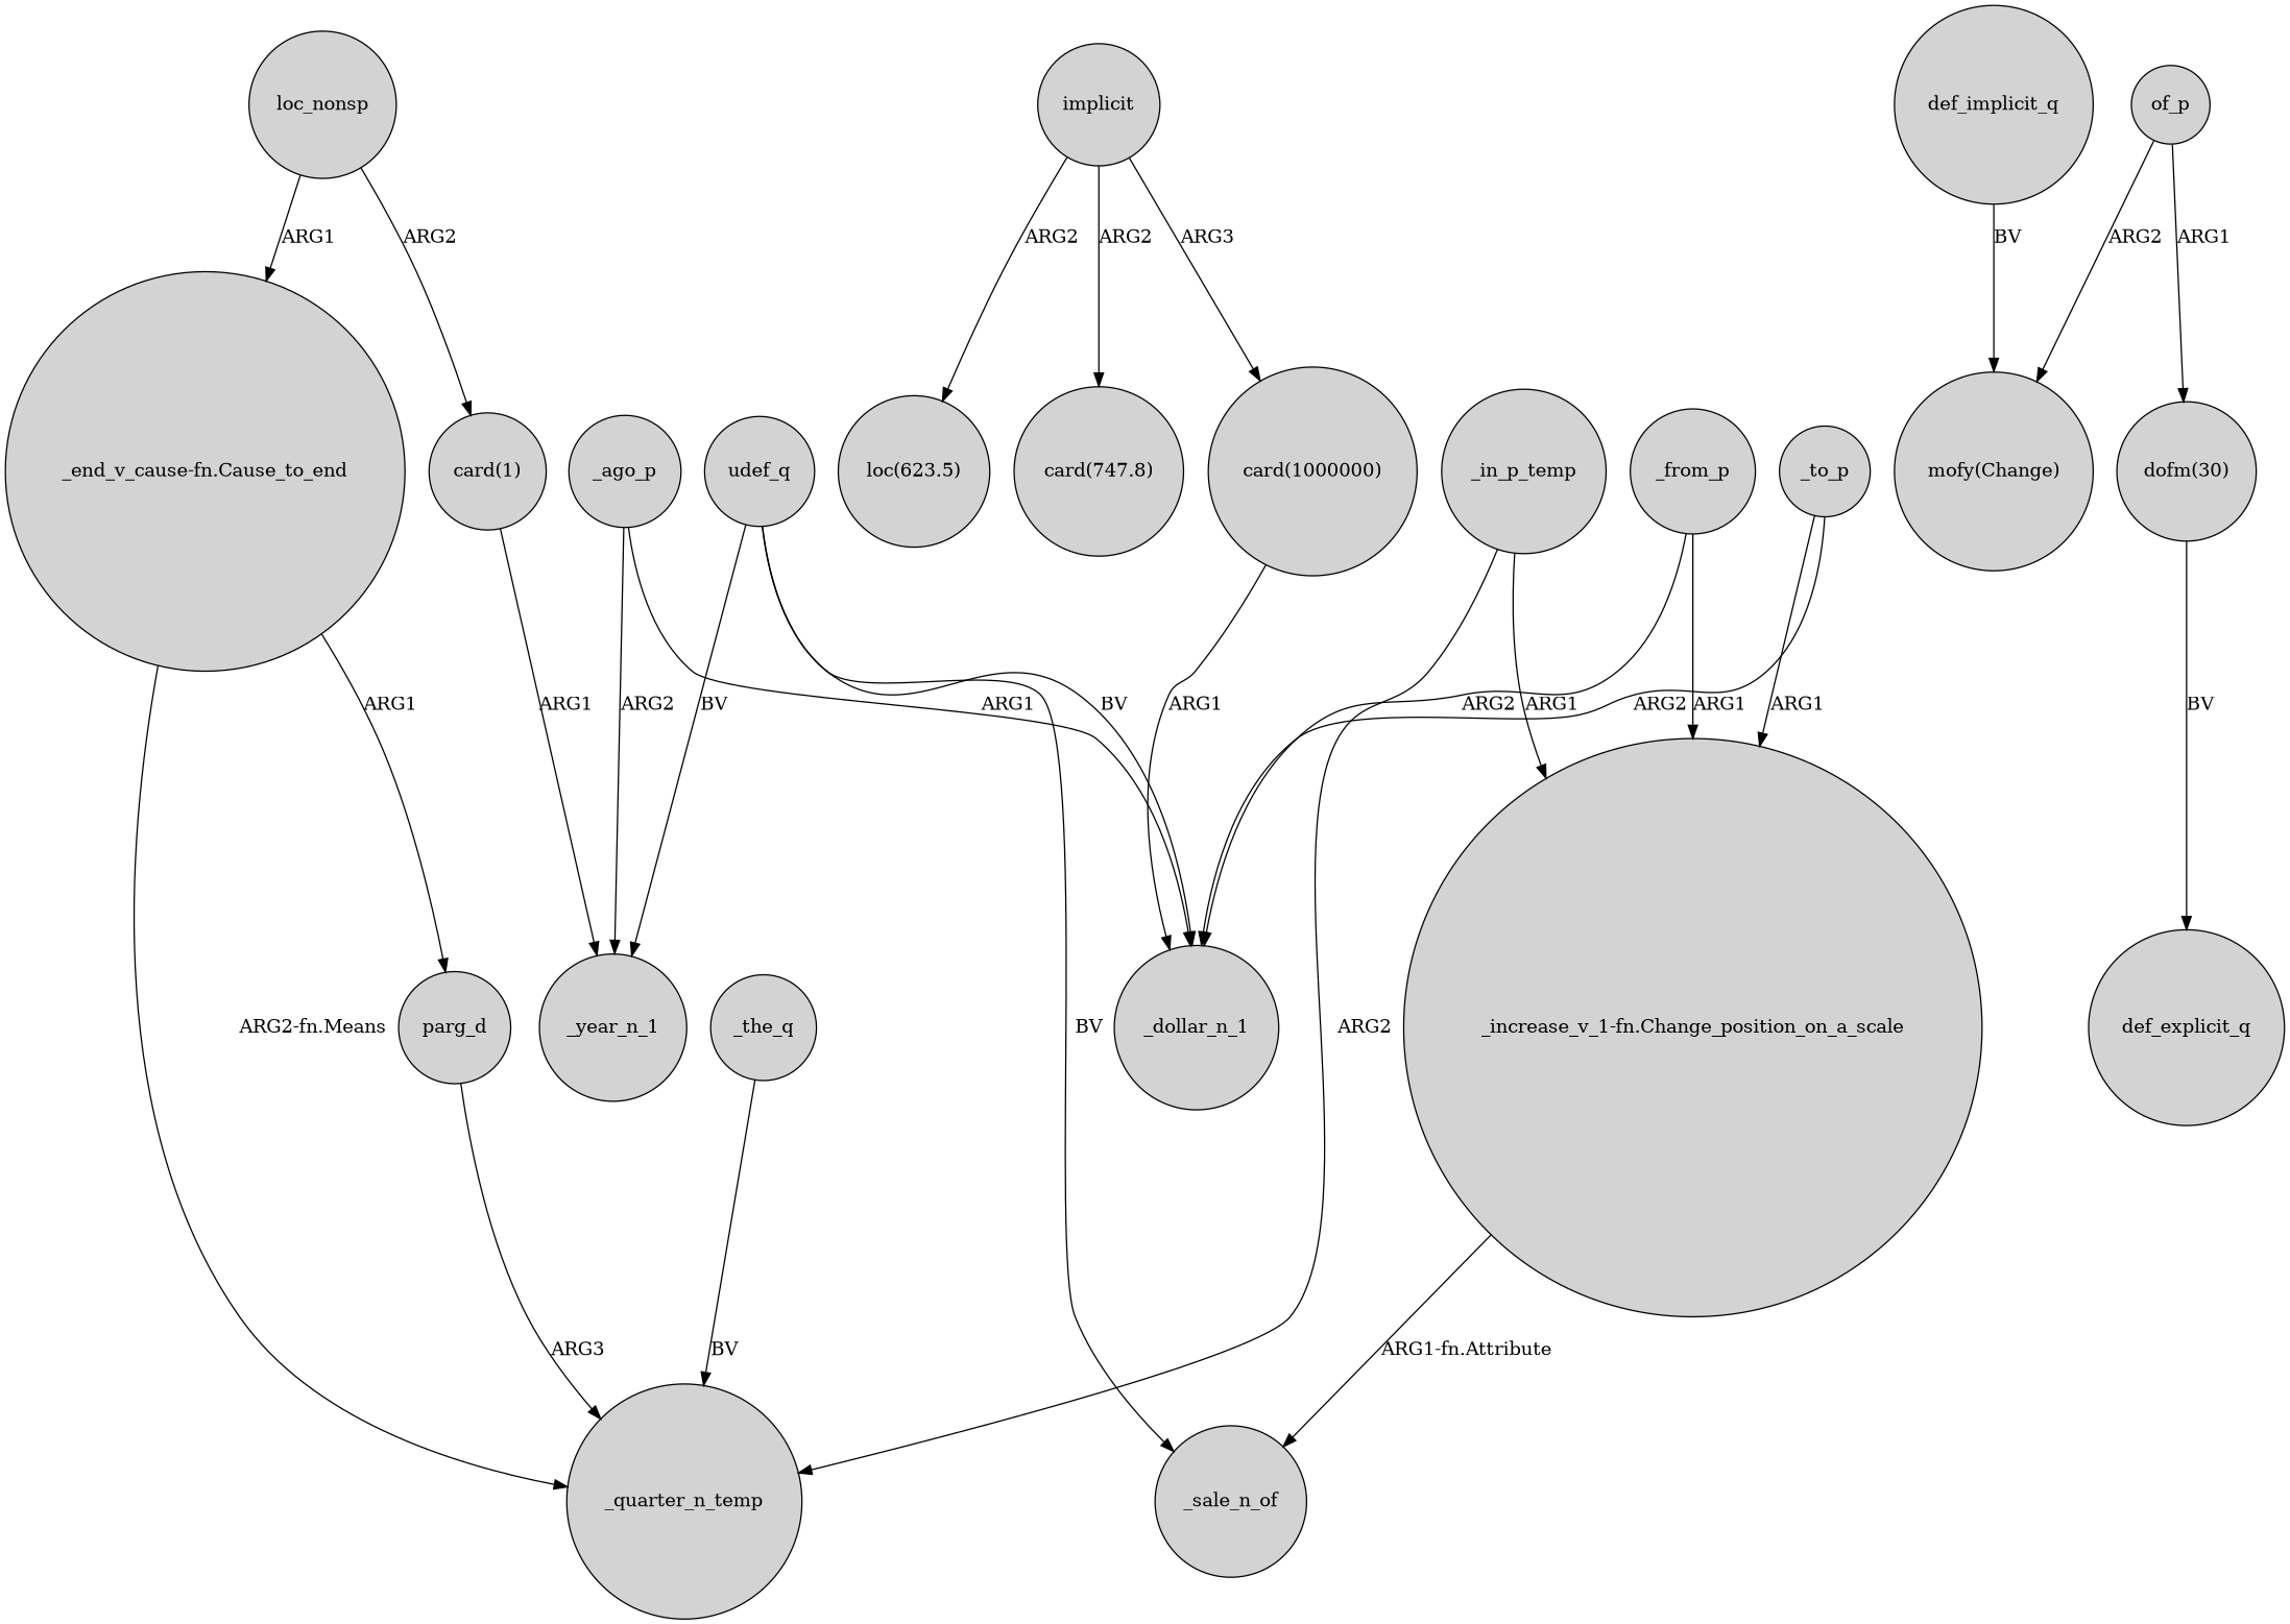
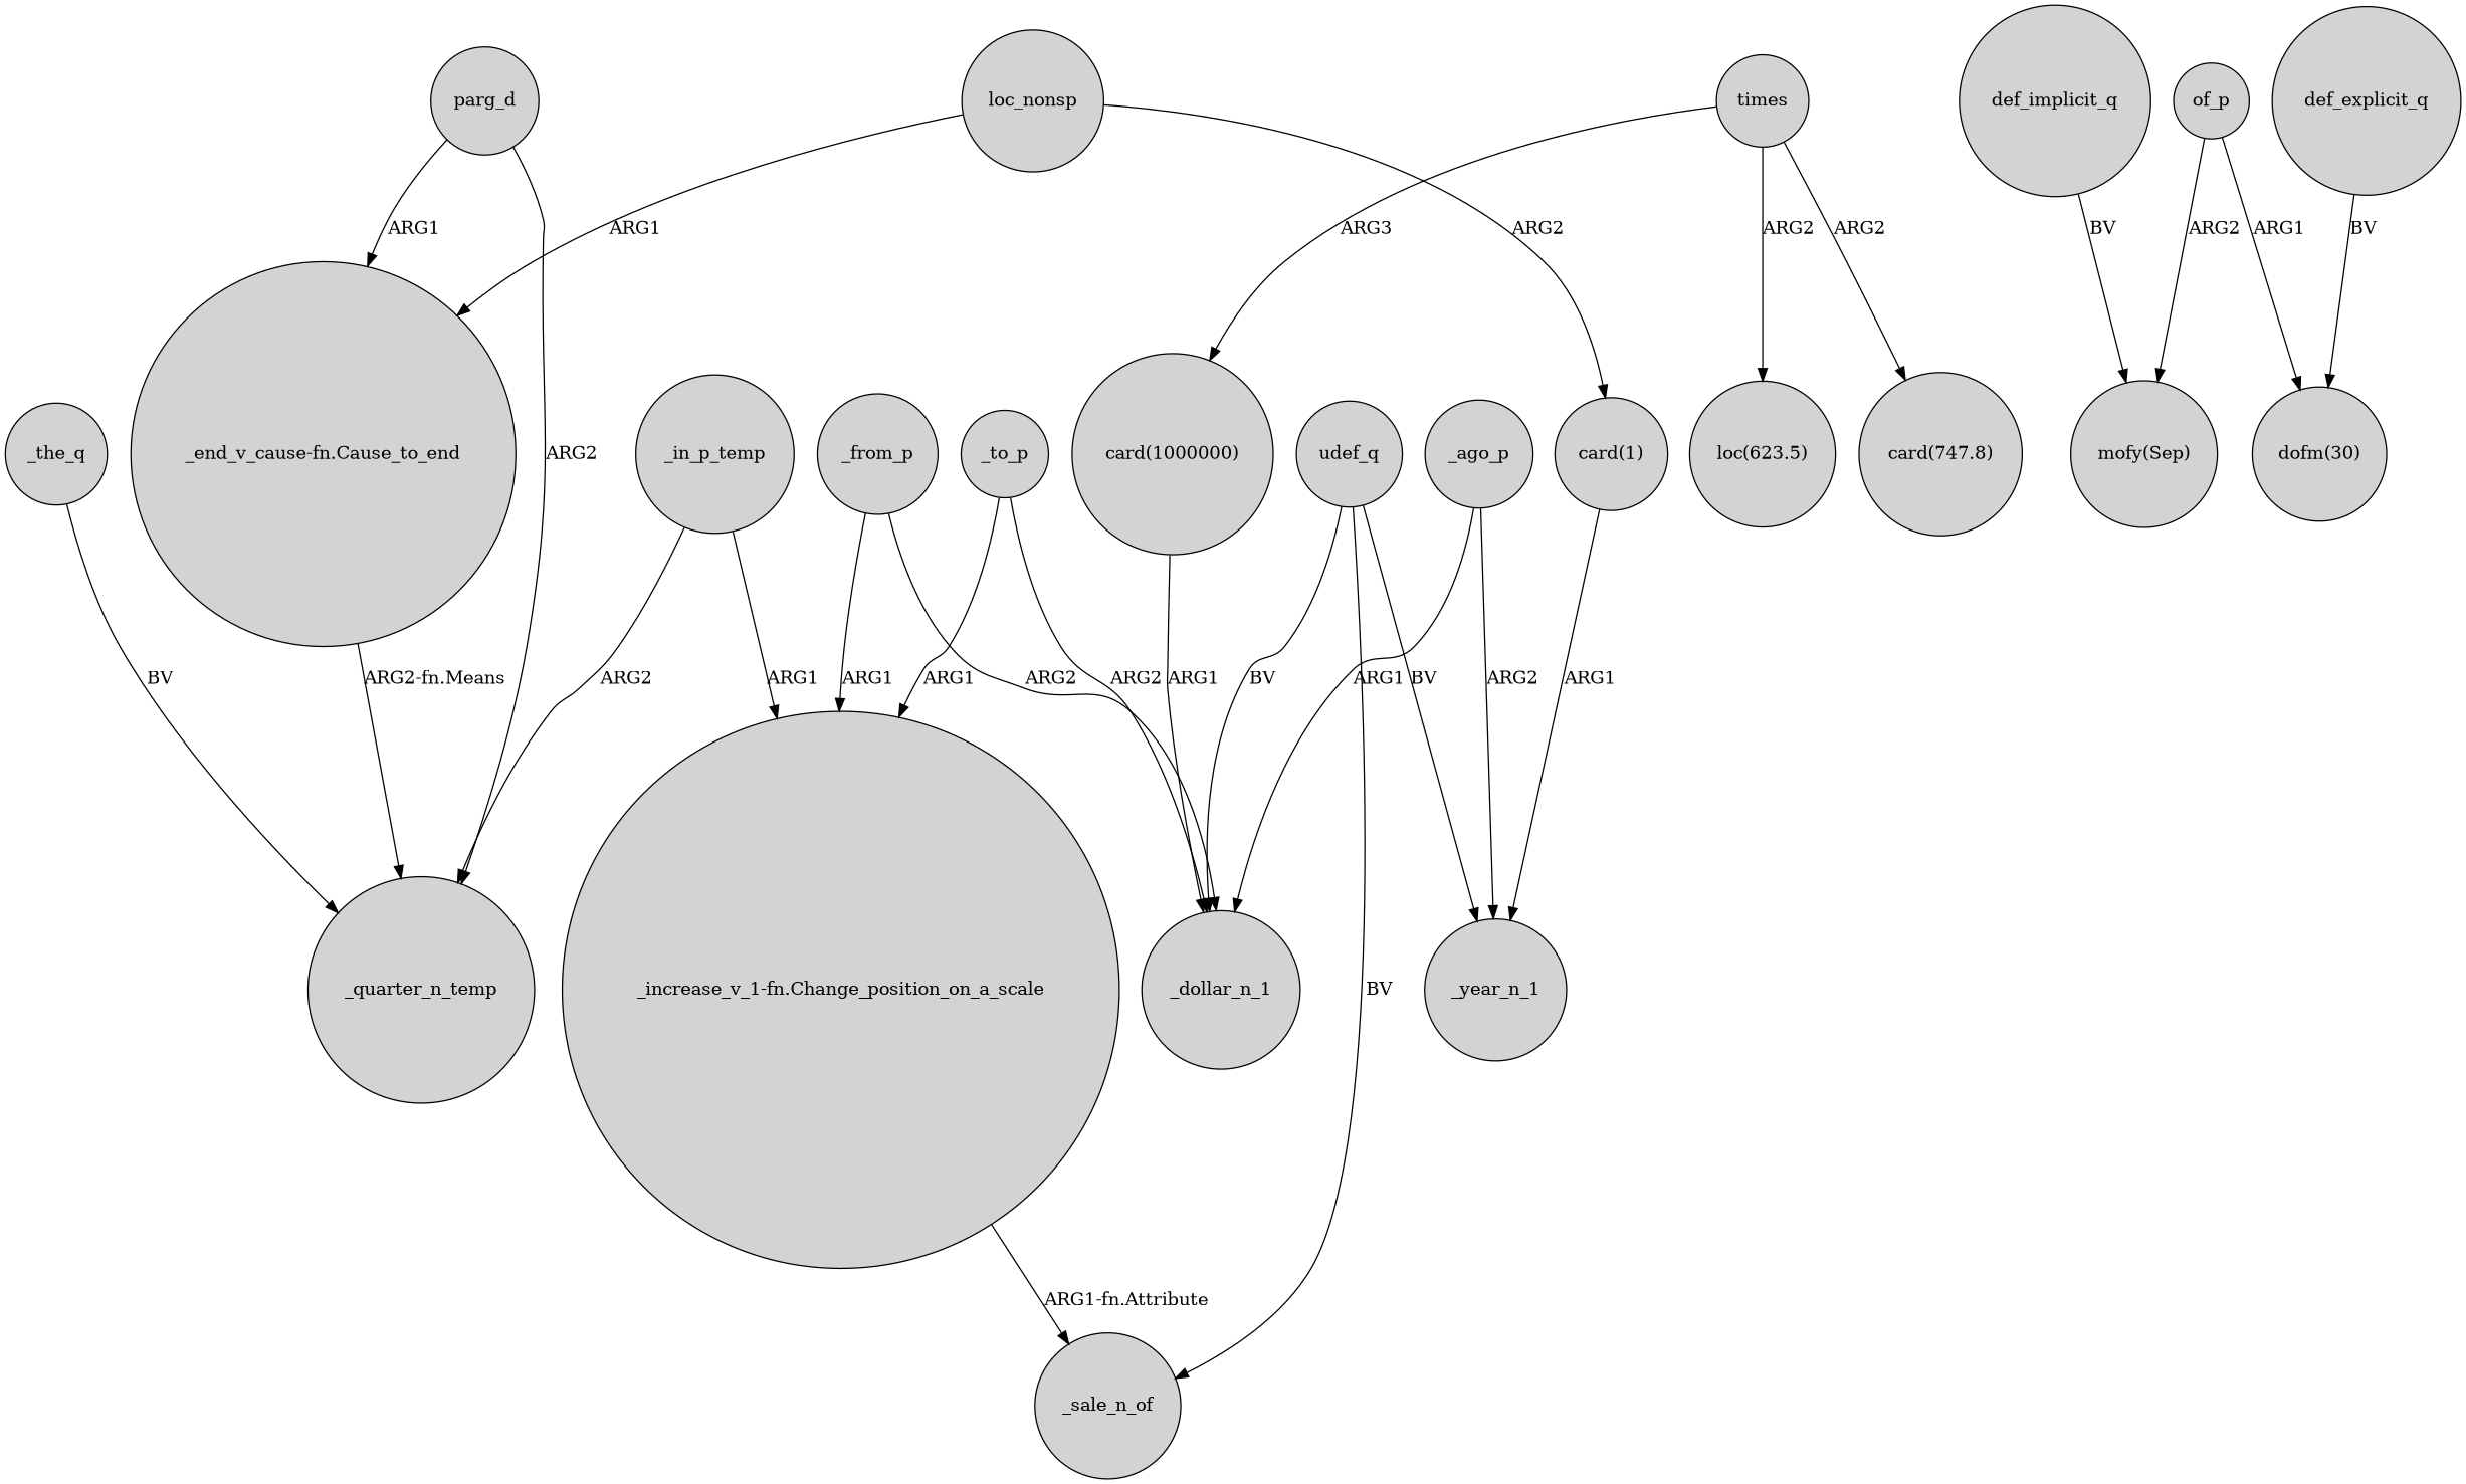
  digraph {
    node [shape=circle style=filled]
    parg_d
    "_end_v_cause-fn.Cause_to_end"
    _quarter_n_temp
    _in_p_temp
    "_increase_v_1-fn.Change_position_on_a_scale"
    _sale_n_of
    _ago_p
    _dollar_n_1
    _year_n_1
    "card(1)"
    _from_p
    _the_q
-   times [label=implicit]
+   times
    "card(1000000)"
    "card(747.8)"
    n16 [label="loc(623.5)"]
    def_implicit_q
-   "mofy(Sep)" [label="mofy(Change)"]
+   "mofy(Sep)"
    _to_p
    udef_q
    def_explicit_q
    "dofm(30)"
    of_p
    loc_nonsp
-   "_end_v_cause-fn.Cause_to_end" -> parg_d [label=ARG1]
-   parg_d -> _quarter_n_temp [label=ARG3]
+   parg_d -> "_end_v_cause-fn.Cause_to_end" [label=ARG1]
+   parg_d -> _quarter_n_temp [label=ARG2]
    "_end_v_cause-fn.Cause_to_end" -> _quarter_n_temp [label="ARG2-fn.Means"]
    _in_p_temp -> _quarter_n_temp [label=ARG2]
    _in_p_temp -> "_increase_v_1-fn.Change_position_on_a_scale" [label=ARG1]
    "_increase_v_1-fn.Change_position_on_a_scale" -> _sale_n_of [label="ARG1-fn.Attribute"]
    _ago_p -> _dollar_n_1 [label=ARG1]
    _ago_p -> _year_n_1 [label=ARG2]
    "card(1)" -> _year_n_1 [label=ARG1]
    _from_p -> "_increase_v_1-fn.Change_position_on_a_scale" [label=ARG1]
    _from_p -> _dollar_n_1 [label=ARG2]
    _the_q -> _quarter_n_temp [label=BV]
    times -> "card(1000000)" [label=ARG3]
    times -> "card(747.8)" [label=ARG2]
    times -> n16 [label=ARG2]
    "card(1000000)" -> _dollar_n_1 [label=ARG1]
    def_implicit_q -> "mofy(Sep)" [label=BV]
    _to_p -> "_increase_v_1-fn.Change_position_on_a_scale" [label=ARG1]
    _to_p -> _dollar_n_1 [label=ARG2]
    udef_q -> _sale_n_of [label=BV]
    udef_q -> _dollar_n_1 [label=BV]
    udef_q -> _year_n_1 [label=BV]
-   "dofm(30)" -> def_explicit_q [label=BV]
+   def_explicit_q -> "dofm(30)" [label=BV]
    of_p -> "mofy(Sep)" [label=ARG2]
    of_p -> "dofm(30)" [label=ARG1]
    loc_nonsp -> "_end_v_cause-fn.Cause_to_end" [label=ARG1]
    loc_nonsp -> "card(1)" [label=ARG2]
  }
